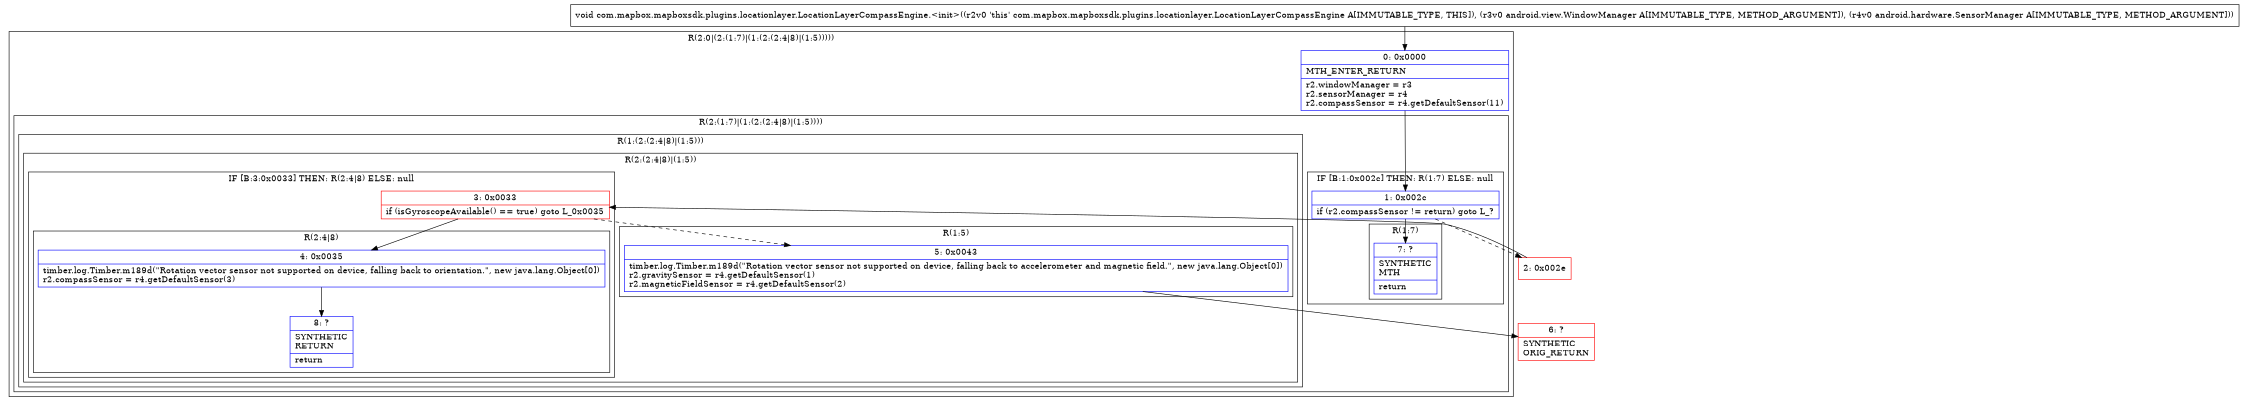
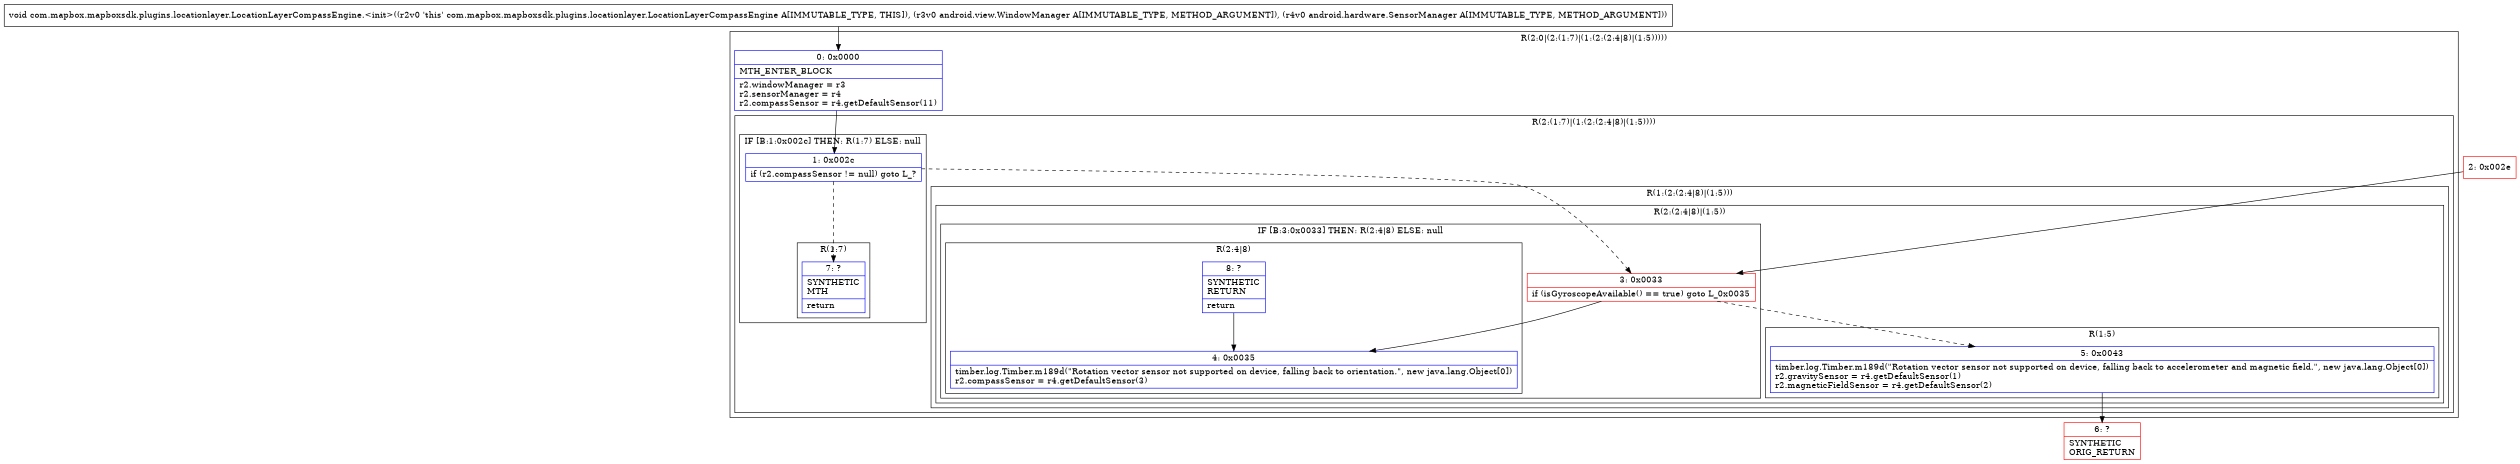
  digraph {
    node [color=blue shape=record]
    n1 [label="{7\:\ ?|SYNTHETIC\lMTH\l|return\l}"]
-   n2 [label="{1\:\ 0x002c|if (r2.compassSensor != return) goto L_?\l}"]
+   n2 [label="{1\:\ 0x002c|if (r2.compassSensor != null) goto L_?\l}"]
    n3 [label="{4\:\ 0x0035|timber.log.Timber.m189d(\"Rotation vector sensor not supported on device, falling back to orientation.\", new java.lang.Object[0])\lr2.compassSensor = r4.getDefaultSensor(3)\l}"]
    n4 [label="{8\:\ ?|SYNTHETIC\lRETURN\l|return\l}"]
    n5 [color=red label="{3\:\ 0x0033|if (isGyroscopeAvailable() == true) goto L_0x0035\l}"]
    n6 [label="{5\:\ 0x0043|timber.log.Timber.m189d(\"Rotation vector sensor not supported on device, falling back to accelerometer and magnetic field.\", new java.lang.Object[0])\lr2.gravitySensor = r4.getDefaultSensor(1)\lr2.magneticFieldSensor = r4.getDefaultSensor(2)\l}"]
-   n7 [label="{0\:\ 0x0000|MTH_ENTER_RETURN\l|r2.windowManager = r3\lr2.sensorManager = r4\lr2.compassSensor = r4.getDefaultSensor(11)\l}"]
+   n7 [label="{0\:\ 0x0000|MTH_ENTER_BLOCK\l|r2.windowManager = r3\lr2.sensorManager = r4\lr2.compassSensor = r4.getDefaultSensor(11)\l}"]
    n8 [color=red label="{2\:\ 0x002e}"]
    n9 [color=red label="{6\:\ ?|SYNTHETIC\lORIG_RETURN\l}"]
    n10 [label="{void com.mapbox.mapboxsdk.plugins.locationlayer.LocationLayerCompassEngine.\<init\>((r2v0 'this' com.mapbox.mapboxsdk.plugins.locationlayer.LocationLayerCompassEngine A[IMMUTABLE_TYPE, THIS]), (r3v0 android.view.WindowManager A[IMMUTABLE_TYPE, METHOD_ARGUMENT]), (r4v0 android.hardware.SensorManager A[IMMUTABLE_TYPE, METHOD_ARGUMENT])) }" color=""]
    subgraph cluster_1 {
      label="R(2:0|(2:(1:7)|(1:(2:(2:4|8)|(1:5)))))"
      n7
      subgraph cluster_2 {
        label="R(2:(1:7)|(1:(2:(2:4|8)|(1:5))))"
        subgraph cluster_3 {
          label="IF [B:1:0x002c] THEN: R(1:7) ELSE: null"
          n2
          subgraph cluster_4 {
            label="R(1:7)"
            n1
          }
        }
        subgraph cluster_5 {
          label="R(1:(2:(2:4|8)|(1:5)))"
          subgraph cluster_6 {
            label="R(2:(2:4|8)|(1:5))"
            subgraph cluster_7 {
              label="IF [B:3:0x0033] THEN: R(2:4|8) ELSE: null"
              n5
              subgraph cluster_8 {
                label="R(2:4|8)"
                n3
                n4
              }
            }
            subgraph cluster_9 {
              label="R(1:5)"
              n6
            }
          }
        }
      }
    }
-   n2 -> n1
-   n2 -> n8 [style=dashed]
-   n3 -> n4
+   n2 -> n1 [style=dashed]
+   n2 -> n5 [style=dashed]
+   n4 -> n3
    n5 -> n3
    n5 -> n6 [style=dashed]
    n6 -> n9
    n7 -> n2
    n8 -> n5
    n10 -> n7
  }
